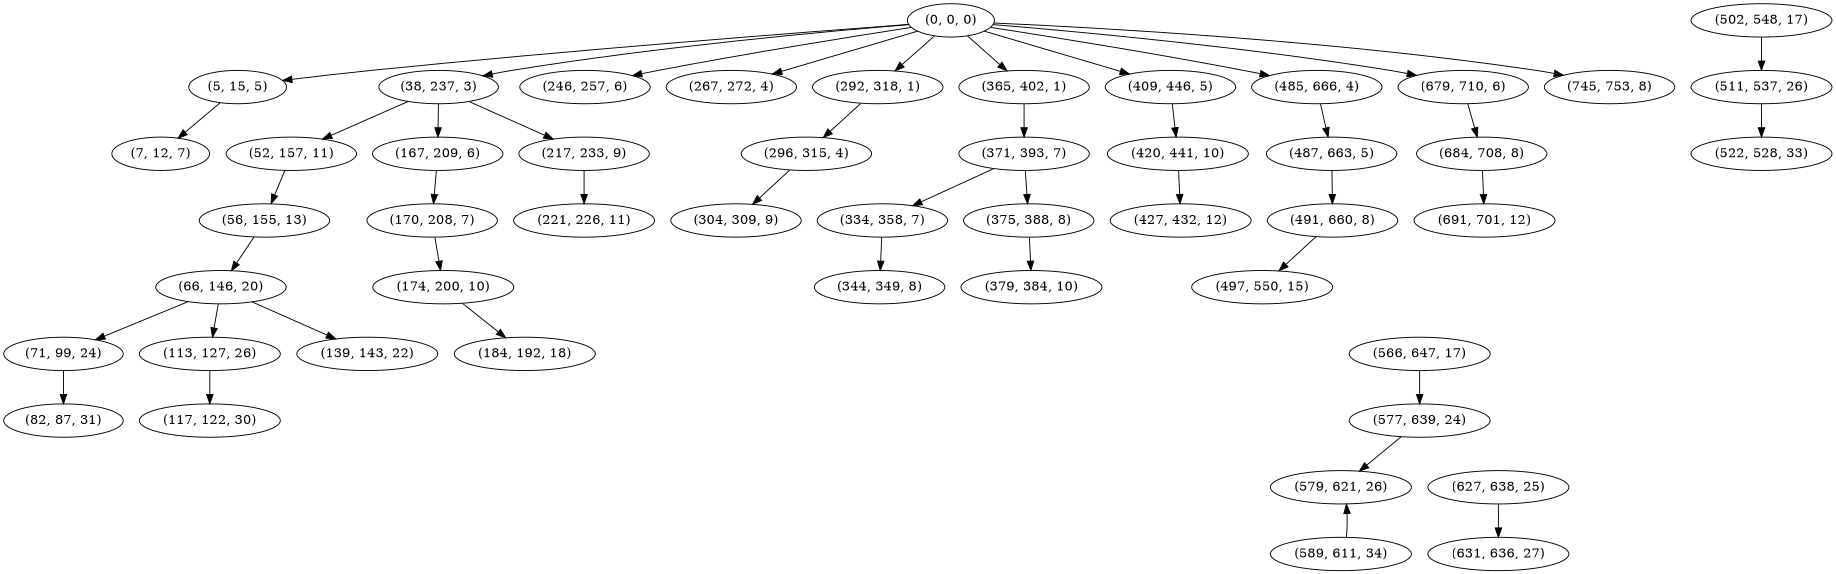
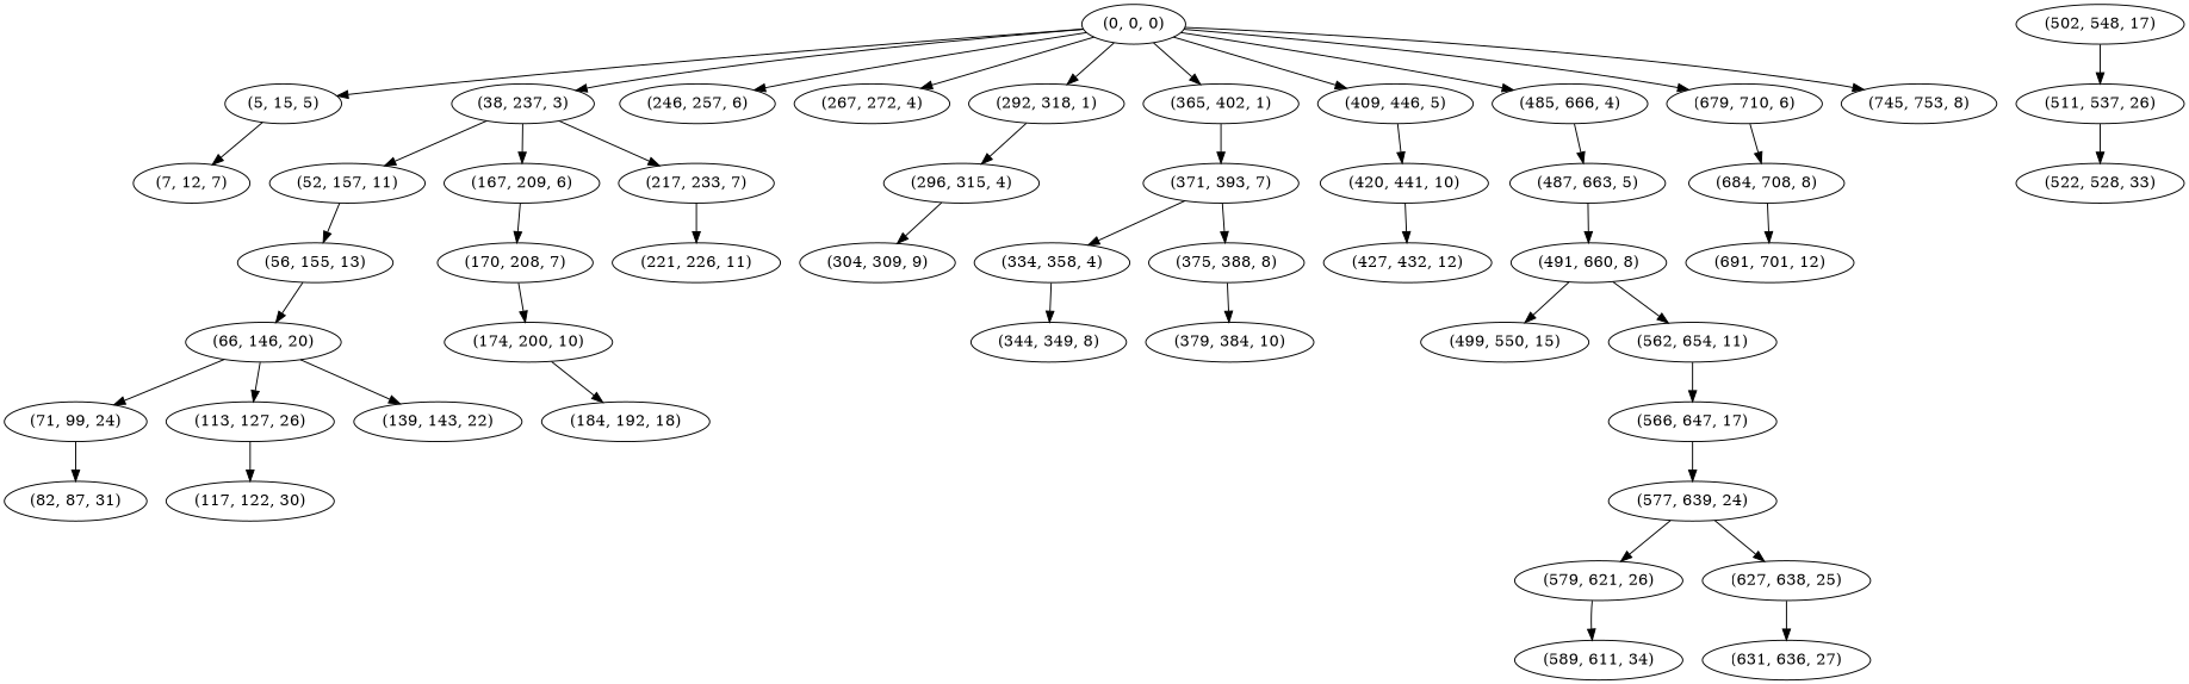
  digraph {
    "(0, 0, 0)"
    "(5, 15, 5)"
    "(38, 237, 3)"
    "(246, 257, 6)"
    "(267, 272, 4)"
    "(292, 318, 1)"
    "(365, 402, 1)"
    "(409, 446, 5)"
    "(485, 666, 4)"
    "(679, 710, 6)"
    "(745, 753, 8)"
    "(7, 12, 7)"
    "(52, 157, 11)"
    "(167, 209, 6)"
-   "(217, 233, 7)" [label="(217, 233, 9)"]
+   "(217, 233, 7)"
    "(296, 315, 4)"
-   "(334, 358, 4)" [label="(334, 358, 7)"]
+   "(334, 358, 4)"
    "(344, 349, 8)"
    "(371, 393, 7)"
    "(420, 441, 10)"
    "(487, 663, 5)"
    "(684, 708, 8)"
    "(56, 155, 13)"
    "(170, 208, 7)"
    "(221, 226, 11)"
    "(66, 146, 20)"
    "(71, 99, 24)"
    "(113, 127, 26)"
    "(139, 143, 22)"
    "(82, 87, 31)"
    "(117, 122, 30)"
    "(174, 200, 10)"
    "(184, 192, 18)"
    "(304, 309, 9)"
    "(375, 388, 8)"
    "(379, 384, 10)"
    "(427, 432, 12)"
    "(491, 660, 8)"
-   "(499, 550, 15)" [label="(497, 550, 15)"]
+   "(499, 550, 15)"
+   "(562, 654, 11)"
    n41 [label="(566, 647, 17)"]
    "(502, 548, 17)"
    "(511, 537, 26)"
    "(522, 528, 33)"
    "(577, 639, 24)"
    "(579, 621, 26)"
    "(627, 638, 25)"
    "(589, 611, 34)"
    "(631, 636, 27)"
    "(691, 701, 12)"
    "(0, 0, 0)" -> "(5, 15, 5)"
    "(0, 0, 0)" -> "(38, 237, 3)"
    "(0, 0, 0)" -> "(246, 257, 6)"
    "(0, 0, 0)" -> "(267, 272, 4)"
    "(0, 0, 0)" -> "(292, 318, 1)"
    "(0, 0, 0)" -> "(365, 402, 1)"
    "(0, 0, 0)" -> "(409, 446, 5)"
    "(0, 0, 0)" -> "(485, 666, 4)"
    "(0, 0, 0)" -> "(679, 710, 6)"
    "(0, 0, 0)" -> "(745, 753, 8)"
    "(5, 15, 5)" -> "(7, 12, 7)"
    "(38, 237, 3)" -> "(52, 157, 11)"
    "(38, 237, 3)" -> "(167, 209, 6)"
    "(38, 237, 3)" -> "(217, 233, 7)"
    "(292, 318, 1)" -> "(296, 315, 4)"
    "(365, 402, 1)" -> "(371, 393, 7)"
    "(409, 446, 5)" -> "(420, 441, 10)"
    "(485, 666, 4)" -> "(487, 663, 5)"
    "(679, 710, 6)" -> "(684, 708, 8)"
    "(52, 157, 11)" -> "(56, 155, 13)"
    "(167, 209, 6)" -> "(170, 208, 7)"
    "(217, 233, 7)" -> "(221, 226, 11)"
    "(296, 315, 4)" -> "(304, 309, 9)"
    "(334, 358, 4)" -> "(344, 349, 8)"
    "(371, 393, 7)" -> "(334, 358, 4)"
    "(371, 393, 7)" -> "(375, 388, 8)"
    "(420, 441, 10)" -> "(427, 432, 12)"
    "(487, 663, 5)" -> "(491, 660, 8)"
    "(684, 708, 8)" -> "(691, 701, 12)"
    "(56, 155, 13)" -> "(66, 146, 20)"
    "(170, 208, 7)" -> "(174, 200, 10)"
    "(66, 146, 20)" -> "(71, 99, 24)"
    "(66, 146, 20)" -> "(113, 127, 26)"
    "(66, 146, 20)" -> "(139, 143, 22)"
    "(71, 99, 24)" -> "(82, 87, 31)"
    "(113, 127, 26)" -> "(117, 122, 30)"
    "(174, 200, 10)" -> "(184, 192, 18)"
    "(375, 388, 8)" -> "(379, 384, 10)"
    "(491, 660, 8)" -> "(499, 550, 15)"
+   "(491, 660, 8)" -> "(562, 654, 11)"
+   "(562, 654, 11)" -> n41
    n41 -> "(577, 639, 24)"
    "(502, 548, 17)" -> "(511, 537, 26)"
    "(511, 537, 26)" -> "(522, 528, 33)"
    "(577, 639, 24)" -> "(579, 621, 26)"
-   "(589, 611, 34)" -> "(579, 621, 26)"
+   "(577, 639, 24)" -> "(627, 638, 25)"
+   "(579, 621, 26)" -> "(589, 611, 34)"
    "(627, 638, 25)" -> "(631, 636, 27)"
  }
